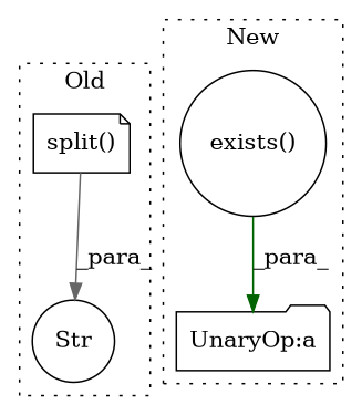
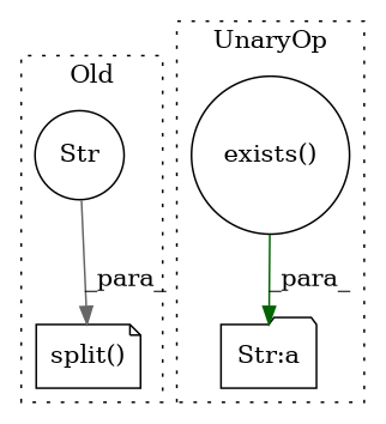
  digraph {
    node [a=75 shape=circle]
    n1 [l="30,2" label="split()" s="457,493" shape=note]
    n2 [a=66 l=6 label=Str s=487]
    n3 [l=18 label="exists()" s=742]
-   n4 [a=61 l=22 label="UnaryOp:a" s=738 shape=folder]
+   n4 [a=61 l=22 label="Str:a" s=738 shape=folder]
    subgraph cluster_1 {
      label=Old
      style=dotted
      n1
      n2
    }
    subgraph cluster_2 {
-     label=New
+     label=UnaryOp
      style=dotted
      n3
      n4
    }
-   n1 -> n2 [color=gray40 label=_para_]
+   n2 -> n1 [color=gray40 label=_para_]
    n3 -> n4 [color=darkgreen label=_para_]
  }
